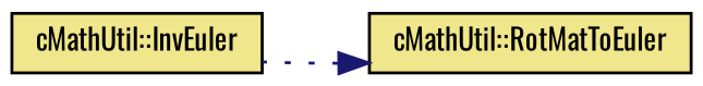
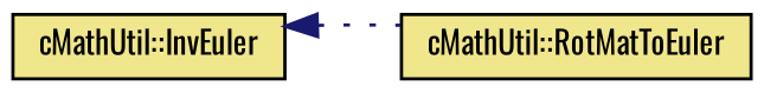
  digraph {
    rankdir=RL
    fontname=Oswald
    node [color=black fillcolor=khaki fontname=Oswald fontsize=10 shape=record style=filled]
    n1 [fontcolor=black height=0.2 label="cMathUtil::RotMatToEuler" width=0.4]
    n2 [height=0.2 label="cMathUtil::InvEuler" width=0.4]
-   n1 -> n2 [color=midnightblue dir=back fontname=Oswald fontsize=10 labelfontname=Helvetica labelfontsize=10 style=dotted]
+   n2 -> n1 [color=midnightblue dir=back fontname=Oswald fontsize=10 labelfontname=Helvetica labelfontsize=10 style=dotted]
  }
